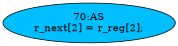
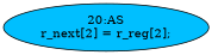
  strict digraph {
    fontname="DejaVu Serif"
-   n1 [ast="<pyverilog.vparser.ast.Assign object at 0x7f218c0ee4d0>" def_var="['r_next']" fillcolor=deepskyblue label="70:AS\nr_next[2] = r_reg[2];" statements="[]" style=filled typ=Assign use_var="['r_reg']" fontname="DejaVu Serif"]
+   n1 [ast="<pyverilog.vparser.ast.Assign object at 0x7f218c0ee4d0>" def_var="['r_next']" fillcolor=deepskyblue label="20:AS\nr_next[2] = r_reg[2];" statements="[]" style=filled typ=Assign use_var="['r_reg']" fontname="DejaVu Serif"]
  }
